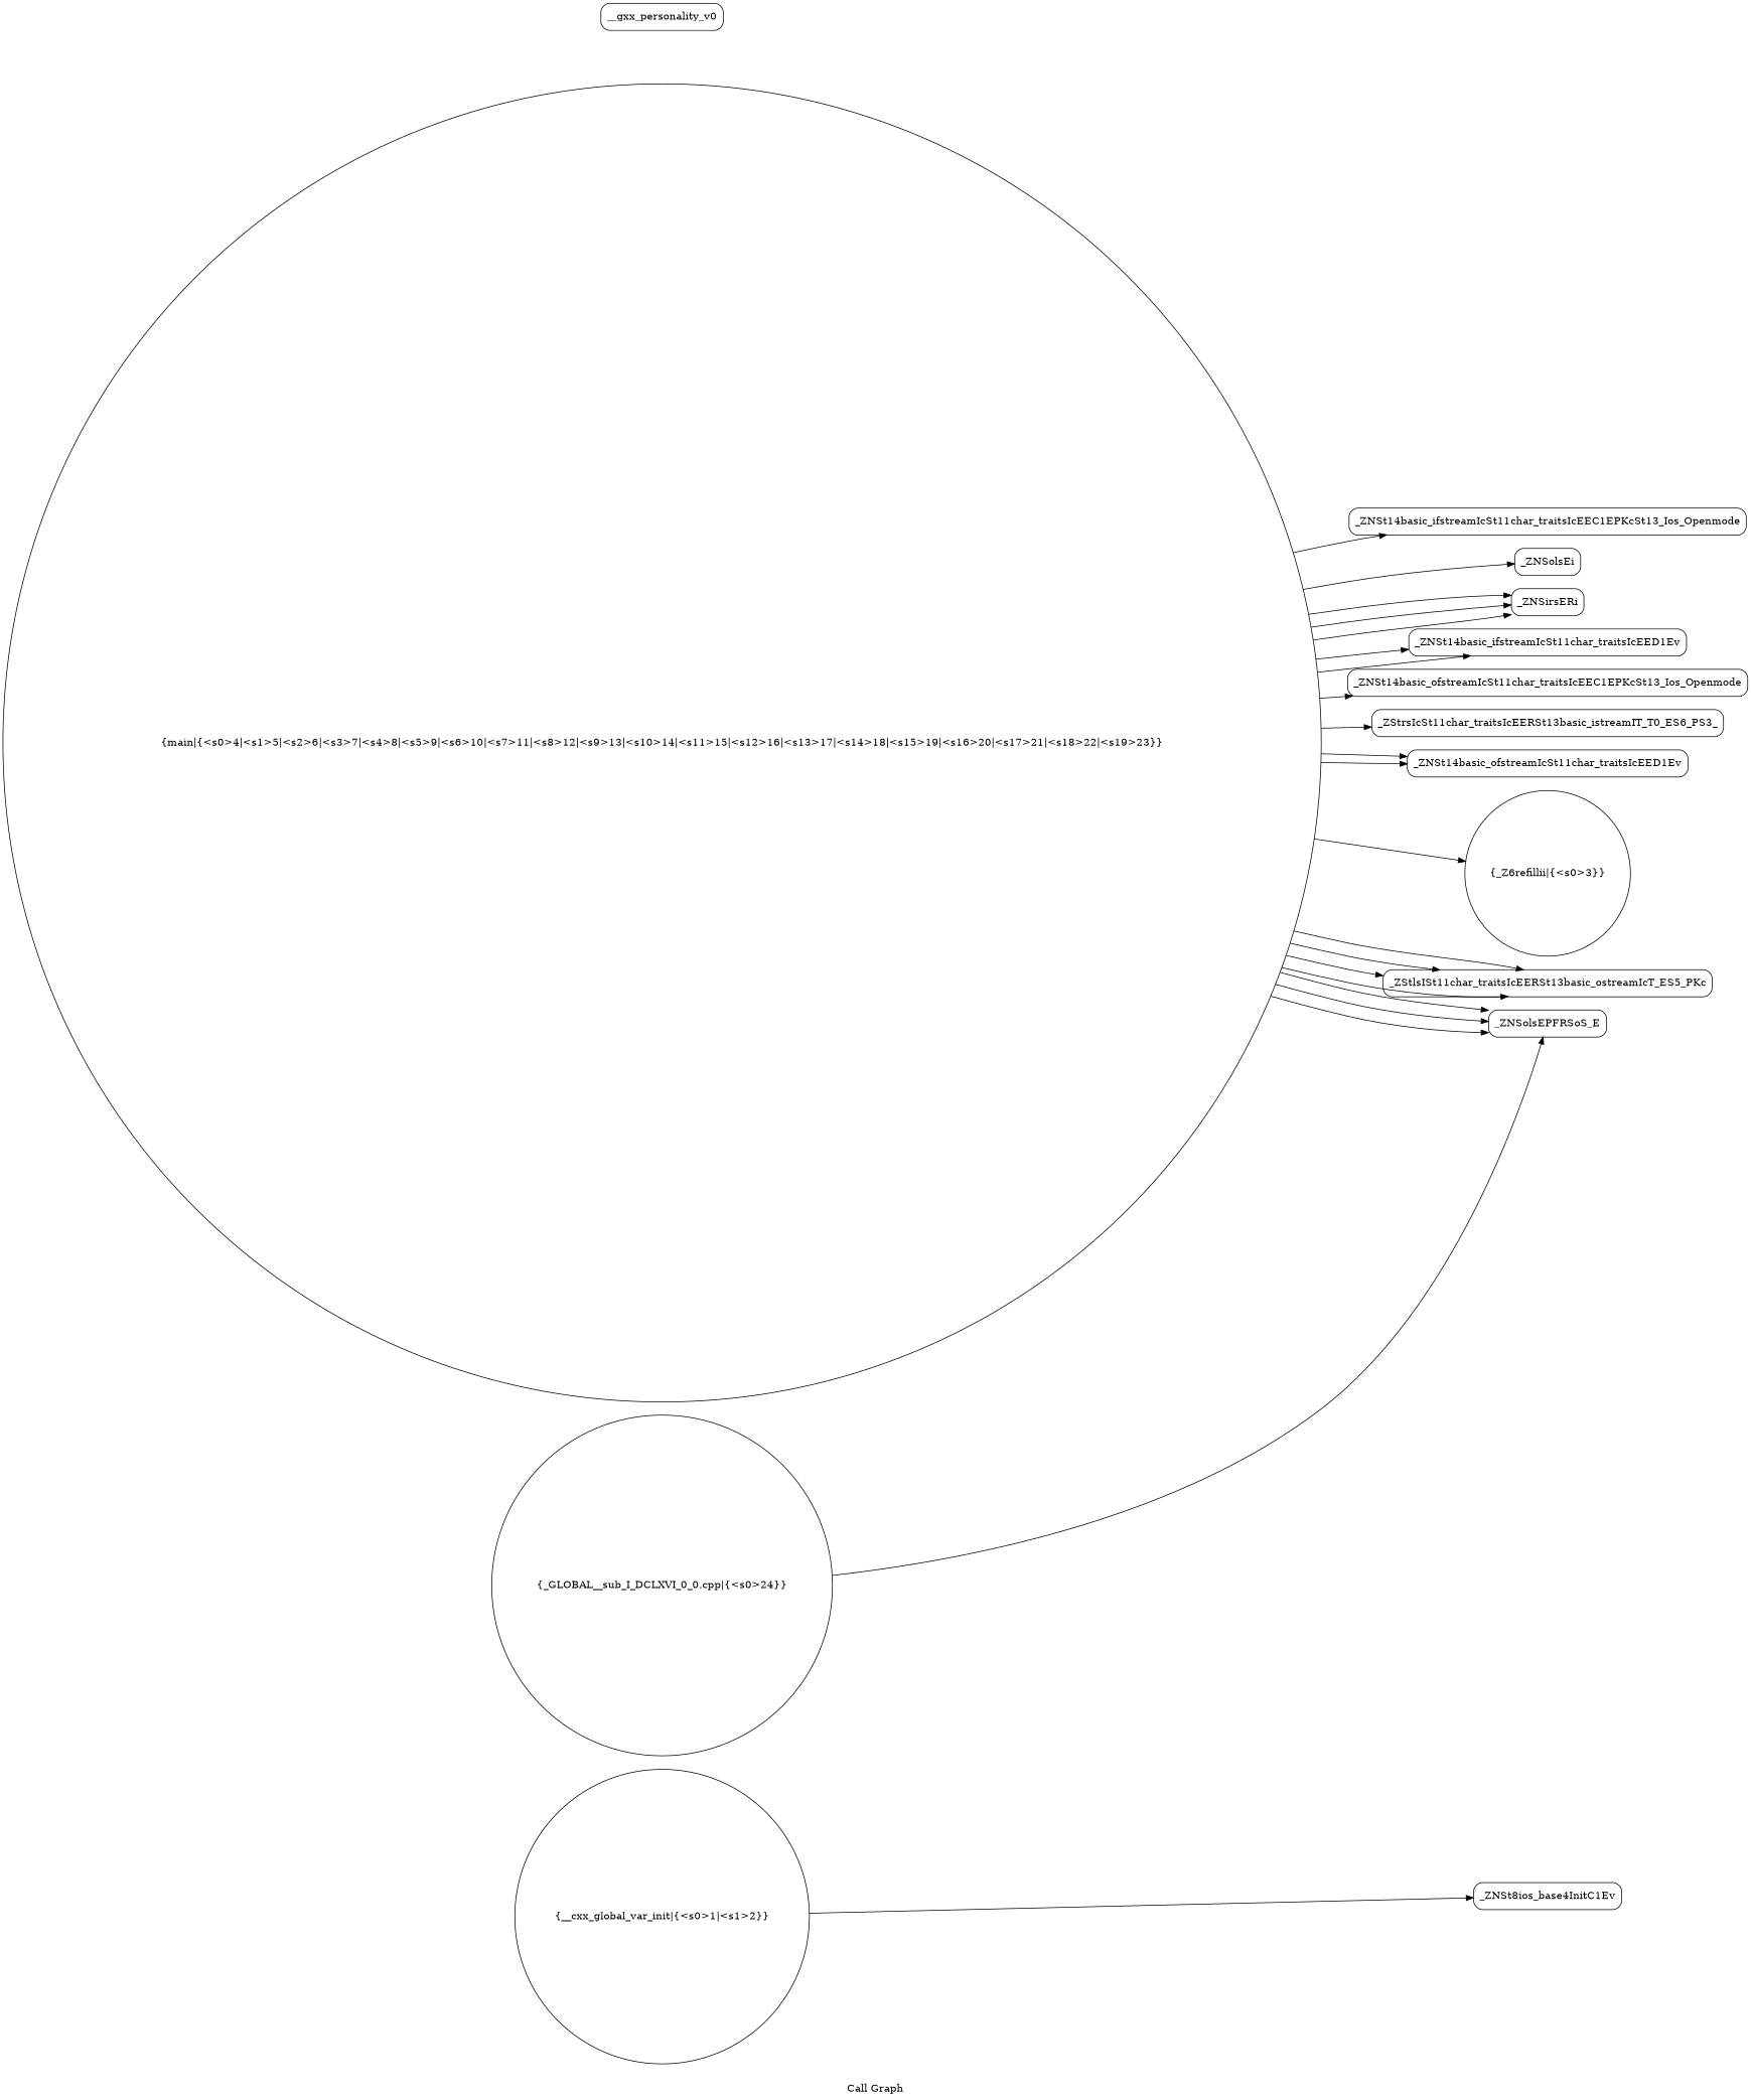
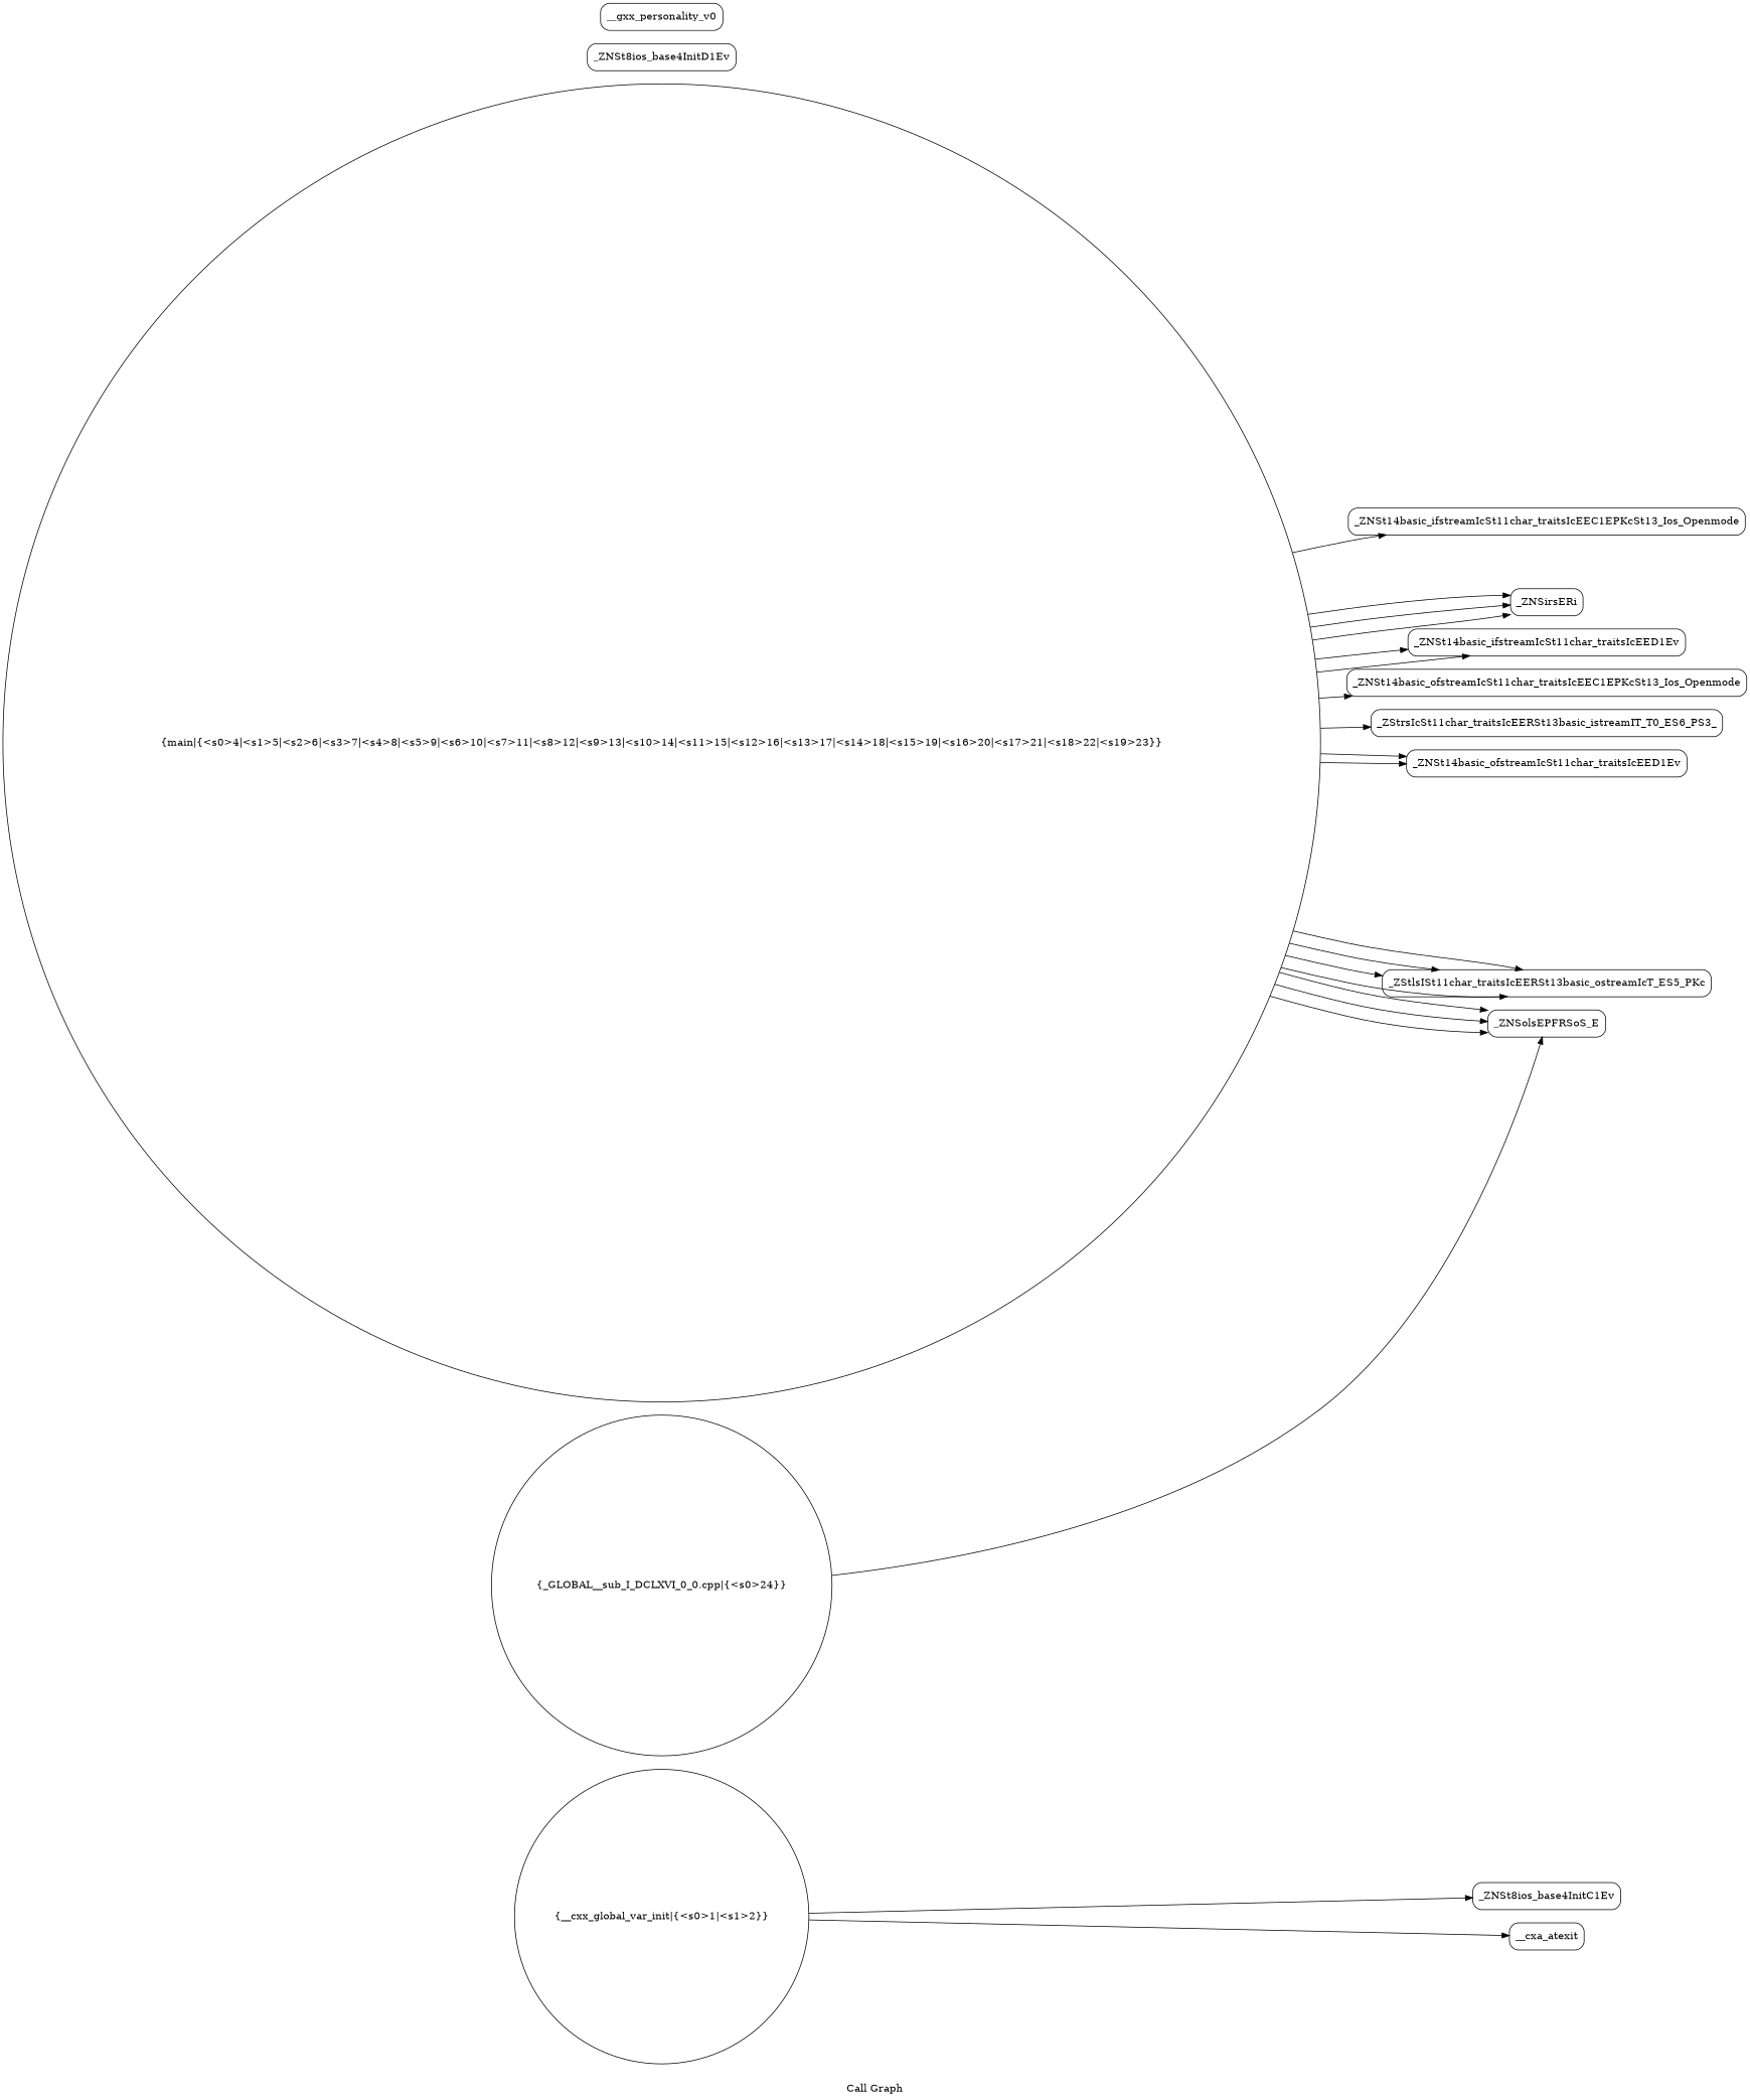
  digraph {
    label="Call Graph"
    rankdir=LR
    node [shape=Mrecord]
    edge [color=black tailport=s0]
    n1 [label="{__cxx_global_var_init|{<s0>1|<s1>2}}" shape=circle]
    n2 [label="{_ZNSt8ios_base4InitC1Ev}"]
+   n3 [label="{__cxa_atexit}"]
    n4 [label="{_ZNSt14basic_ifstreamIcSt11char_traitsIcEEC1EPKcSt13_Ios_Openmode}"]
-   n5 [label="{_ZNSolsEi}"]
+   n6 [label="{_ZNSt8ios_base4InitD1Ev}"]
    n7 [label="{__gxx_personality_v0}"]
    n8 [label="{_ZNSirsERi}"]
    n9 [label="{_ZNSt14basic_ifstreamIcSt11char_traitsIcEED1Ev}"]
    n10 [label="{main|{<s0>4|<s1>5|<s2>6|<s3>7|<s4>8|<s5>9|<s6>10|<s7>11|<s8>12|<s9>13|<s10>14|<s11>15|<s12>16|<s13>17|<s14>18|<s15>19|<s16>20|<s17>21|<s18>22|<s19>23}}" shape=circle]
    n11 [label="{_ZNSt14basic_ofstreamIcSt11char_traitsIcEEC1EPKcSt13_Ios_Openmode}"]
    n12 [label="{_ZStrsIcSt11char_traitsIcEERSt13basic_istreamIT_T0_ES6_PS3_}"]
    n13 [label="{_ZNSt14basic_ofstreamIcSt11char_traitsIcEED1Ev}"]
-   n14 [label="{_Z6refillii|{<s0>3}}" shape=circle]
    n15 [label="{_ZStlsISt11char_traitsIcEERSt13basic_ostreamIcT_ES5_PKc}"]
    n16 [label="{_ZNSolsEPFRSoS_E}"]
    n17 [label="{_GLOBAL__sub_I_DCLXVI_0_0.cpp|{<s0>24}}" shape=circle]
    n1 -> n2
+   n1 -> n3 [tailport=s1]
    n10 -> n4
-   n10 -> n5 [tailport=s10]
    n10 -> n8 [tailport=s3]
    n10 -> n8 [tailport=s4]
    n10 -> n8 [tailport=s5]
    n10 -> n9 [tailport=s18]
    n10 -> n9 [tailport=s19]
    n10 -> n11 [tailport=s2]
    n10 -> n12 [tailport=s6]
    n10 -> n13 [tailport=s7]
    n10 -> n13 [tailport=s17]
-   n10 -> n14 [tailport=s8]
    n10 -> n15 [tailport=s9]
    n10 -> n15 [tailport=s11]
    n10 -> n15 [tailport=s13]
    n10 -> n15 [tailport=s15]
    n10 -> n16 [tailport=s12]
    n10 -> n16 [tailport=s14]
    n10 -> n16 [tailport=s16]
    n17 -> n16
  }
